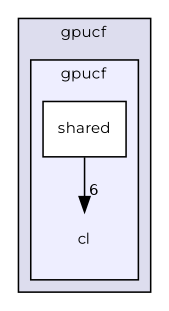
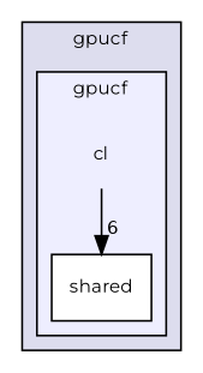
  digraph {
    compound=true
    fontname=Montserrat
    node [fontname=Montserrat fontsize=10]
    n1 [label=cl shape=plaintext]
    n2 [color=black fillcolor=white label=shared shape=box style=filled]
    subgraph cluster_1 {
      bgcolor="#ddddee"
      fontsize=10
      label=gpucf
      pencolor=black
      subgraph cluster_2 {
        bgcolor="#eeeeff"
        fontsize=10
        pencolor=black
        n1
        n2
      }
    }
-   n2 -> n1 [headlabel=6 labeldistance=1.5 labelfontname=Helvetica labelfontsize=10 fontname=Montserrat]
+   n1 -> n2 [headlabel=6 labeldistance=1.5 labelfontname=Helvetica labelfontsize=10 fontname=Montserrat]
  }
